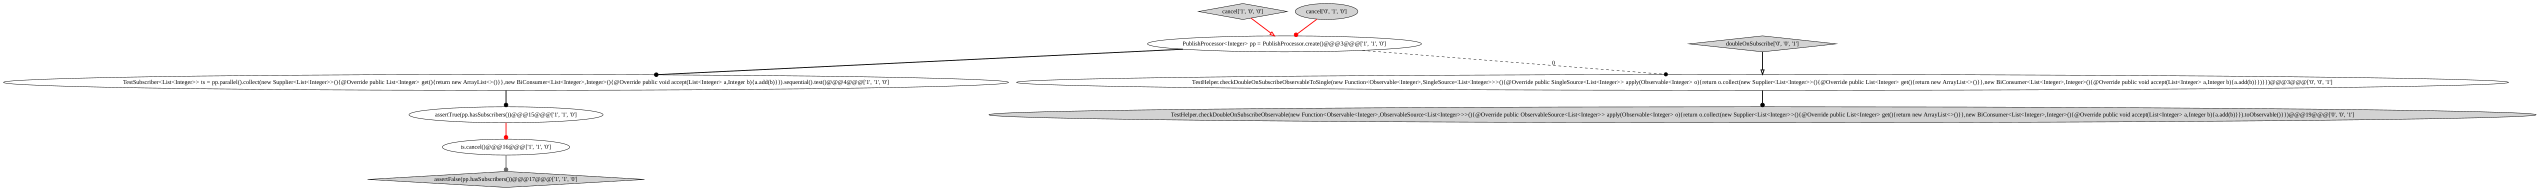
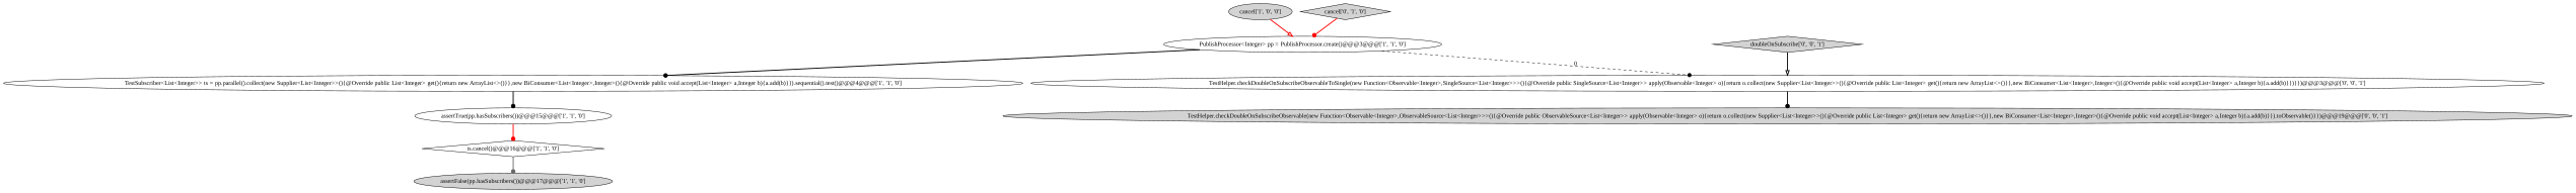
  digraph {
    fontname="Liberation Serif"
    node [fillcolor=lightgray fontname="Liberation Serif" shape=ellipse style=filled]
    edge [arrowhead=dot color=black fontname="Liberation Serif" style=bold]
-   n1 [label="cancel['1', '0', '0']" shape=diamond]
+   n1 [label="cancel['1', '0', '0']"]
    n2 [fillcolor=white label="PublishProcessor<Integer> pp = PublishProcessor.create()@@@3@@@['1', '1', '0']"]
    n3 [fillcolor=white label="TestHelper.checkDoubleOnSubscribeObservableToSingle(new Function<Observable<Integer>,SingleSource<List<Integer>>>(){@Override public SingleSource<List<Integer>> apply(Observable<Integer> o){return o.collect(new Supplier<List<Integer>>(){@Override public List<Integer> get(){return new ArrayList<>()}},new BiConsumer<List<Integer>,Integer>(){@Override public void accept(List<Integer> a,Integer b){a.add(b)}})}})@@@3@@@['0', '0', '1']"]
    n4 [fillcolor=white label="TestSubscriber<List<Integer>> ts = pp.parallel().collect(new Supplier<List<Integer>>(){@Override public List<Integer> get(){return new ArrayList<>()}},new BiConsumer<List<Integer>,Integer>(){@Override public void accept(List<Integer> a,Integer b){a.add(b)}}).sequential().test()@@@4@@@['1', '1', '0']"]
-   n5 [label="assertFalse(pp.hasSubscribers())@@@17@@@['1', '1', '0']" shape=diamond]
+   n5 [label="assertFalse(pp.hasSubscribers())@@@17@@@['1', '1', '0']"]
    n6 [label="TestHelper.checkDoubleOnSubscribeObservable(new Function<Observable<Integer>,ObservableSource<List<Integer>>>(){@Override public ObservableSource<List<Integer>> apply(Observable<Integer> o){return o.collect(new Supplier<List<Integer>>(){@Override public List<Integer> get(){return new ArrayList<>()}},new BiConsumer<List<Integer>,Integer>(){@Override public void accept(List<Integer> a,Integer b){a.add(b)}}).toObservable()}})@@@19@@@['0', '0', '1']"]
    n7 [label="doubleOnSubscribe['0', '0', '1']" shape=diamond]
    n8 [fillcolor=white label="assertTrue(pp.hasSubscribers())@@@15@@@['1', '1', '0']"]
-   n9 [fillcolor=white label="ts.cancel()@@@16@@@['1', '1', '0']"]
-   n10 [label="cancel['0', '1', '0']"]
+   n9 [fillcolor=white label="ts.cancel()@@@16@@@['1', '1', '0']" shape=diamond]
+   n10 [label="cancel['0', '1', '0']" shape=diamond]
    n1 -> n2 [arrowhead=onormal color=red]
    n2 -> n3 [label=0 style=dashed]
    n2 -> n4
    n3 -> n6
    n4 -> n8
    n7 -> n3 [arrowhead=onormal]
    n8 -> n9 [color=red]
    n9 -> n5 [color=gray40]
    n10 -> n2 [color=red]
  }
